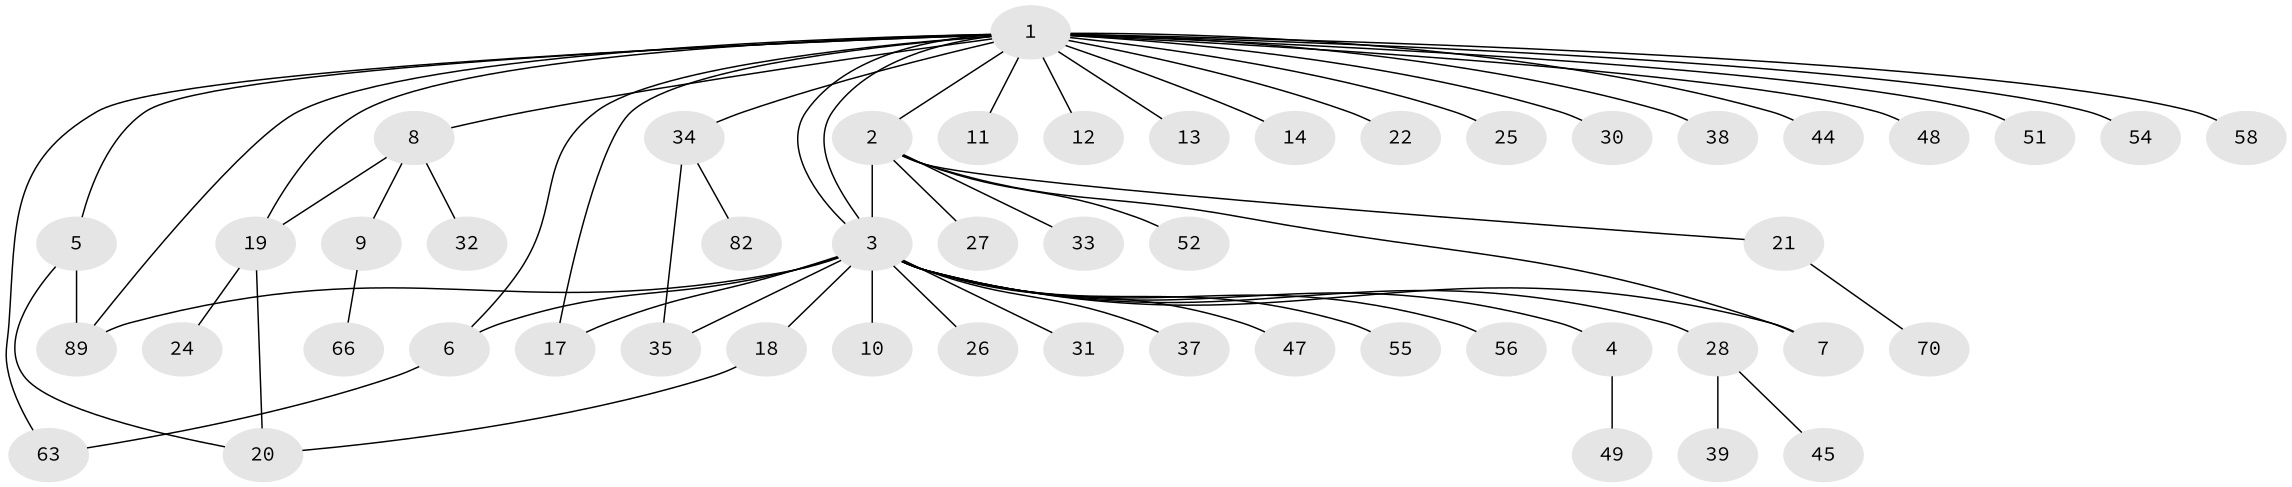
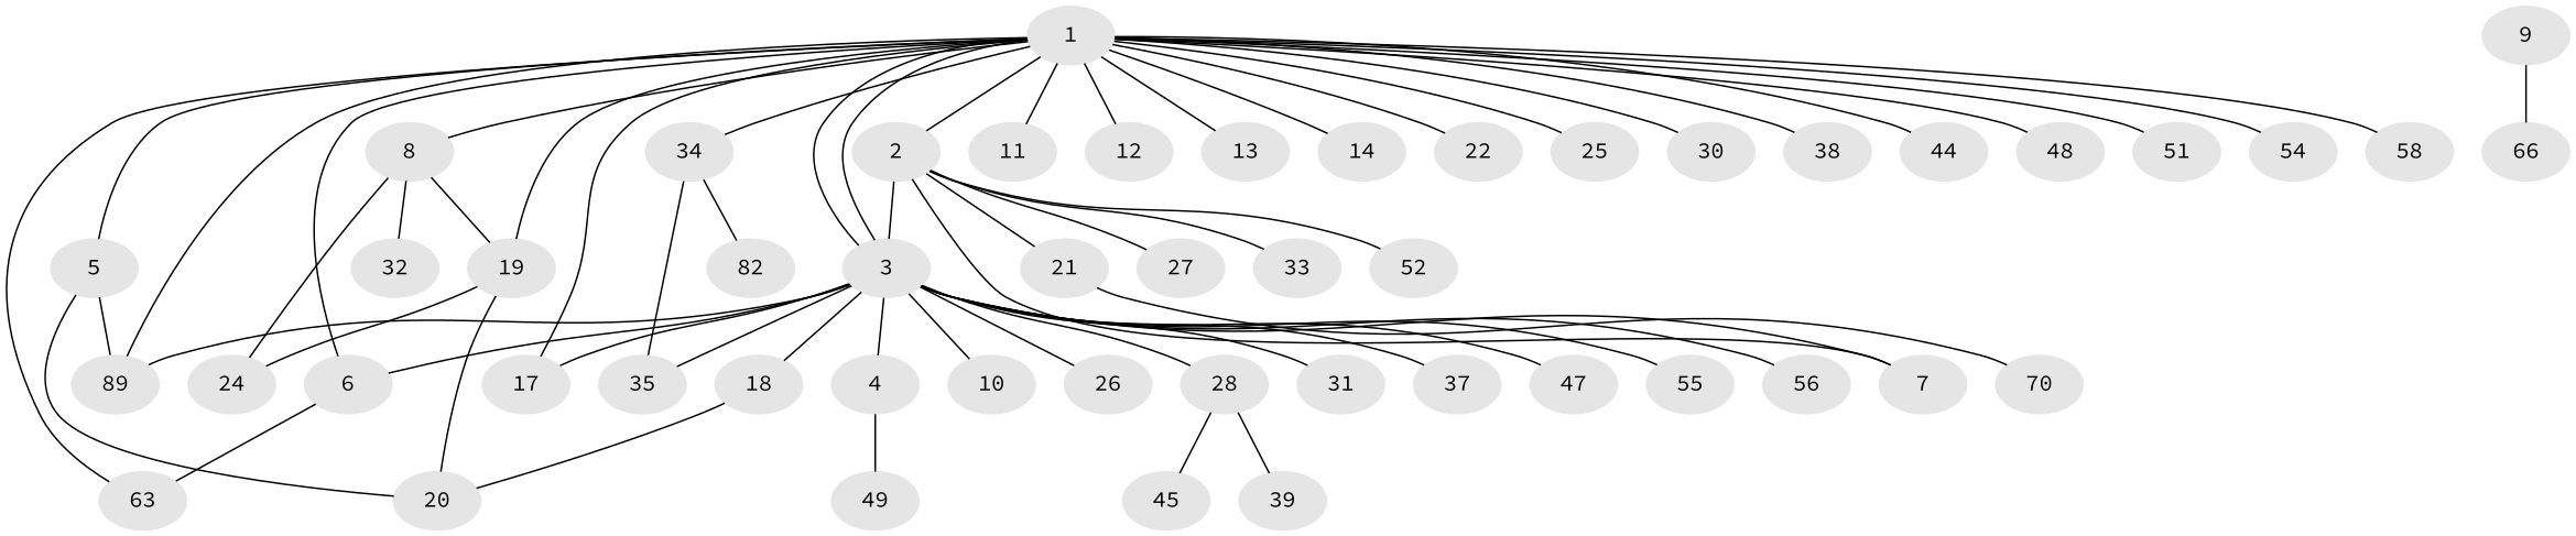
  graph {
    fontname="Source Code Pro"
    node [color=gray90 fontname="Source Code Pro" style=filled]
    edge [fontname="Source Code Pro"]
    1
    2
    3
    5 [super="+16"]
    6 [super="+42"]
    8
    11 [super="+15"]
    12
    13
    14
    17 [super="+61+75"]
    19 [super="+23"]
    22
    25
    n15 [label=89 super="+62+50"]
    30
    34
    38
    44
    48
    51 [super="+67"]
    54 [super="+77"]
    58
    63 [super="+73+79"]
    7 [super="+43"]
    21
    27
    33
    52
    4
    10
    18
    26
    28
    31
    35
    37
    47
    55
    56 [super="+81+57"]
    20 [super="+46+71+80"]
    9
    32 [super="+41"]
    24 [super="+40"]
    82
    70
    49
    39
    45
    66
    1 -- 2
    1 -- 3
    1 -- 3
    1 -- 5
    1 -- 6
    1 -- 8
    1 -- 11
    1 -- 12
    1 -- 13
    1 -- 14
    1 -- 17
    1 -- 19
    1 -- 22
    1 -- 25
    1 -- n15 [weight=2]
    1 -- 30
    1 -- 34
    1 -- 38
    1 -- 44
    1 -- 48
    1 -- 51 [weight=2]
    1 -- 54
    1 -- 58
    1 -- 63
    2 -- 3
    2 -- 7
    2 -- 21
    2 -- 27
    2 -- 33
    2 -- 52
    3 -- 6
    3 -- 17 [weight=2]
    3 -- n15
    3 -- 7 [weight=2]
    3 -- 4
    3 -- 10
    3 -- 18
    3 -- 26
    3 -- 28
    3 -- 31
    3 -- 35
    3 -- 37
    3 -- 47
    3 -- 55
    3 -- 56 [weight=2]
    5 -- n15 [weight=2]
    5 -- 20
    6 -- 63
    8 -- 19
-   8 -- 9
+   8 -- 24
    8 -- 32
    19 -- 20
    19 -- 24
    34 -- 35
    34 -- 82
    21 -- 70
    4 -- 49
    18 -- 20
    28 -- 39
    28 -- 45
    9 -- 66
  }
